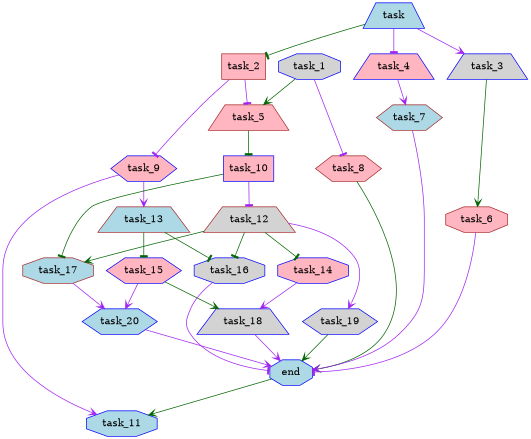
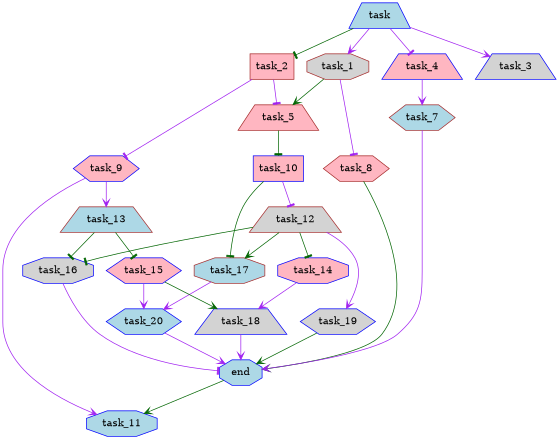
  digraph {
    node [color=blue fillcolor=lightpink shape=trapezium style=filled]
    edge [arrowhead=vee color=purple]
    n1 [fillcolor=lightblue label=task]
-   task_1 [fillcolor=lightgrey shape=octagon]
+   task_1 [color=brown fillcolor=lightgrey shape=octagon]
    task_2 [color=brown shape=box]
    task_3 [fillcolor=lightgrey]
    task_4
    task_5 [color=brown]
    task_8 [color=brown shape=hexagon]
    task_9 [shape=hexagon]
-   task_6 [color=brown shape=octagon]
    task_7 [color=brown fillcolor=lightblue shape=hexagon]
    task_10 [shape=box]
    end [fillcolor=lightblue shape=octagon]
    task_11 [fillcolor=lightblue shape=octagon]
    task_13 [color=brown fillcolor=lightblue]
    task_12 [color=brown fillcolor=lightgrey]
    task_17 [color=brown fillcolor=lightblue shape=octagon]
    task_15 [shape=hexagon]
    task_16 [fillcolor=lightgrey shape=octagon]
    task_14 [shape=octagon]
    task_19 [fillcolor=lightgrey shape=hexagon]
    task_20 [fillcolor=lightblue shape=hexagon]
    task_18 [fillcolor=lightgrey]
+   n1 -> task_1
    n1 -> task_2 [arrowhead=tee color=darkgreen]
    n1 -> task_3
    n1 -> task_4 [arrowhead=tee]
    task_1 -> task_5 [color=darkgreen]
    task_1 -> task_8 [arrowhead=tee]
    task_2 -> task_5 [arrowhead=tee]
    task_2 -> task_9 [arrowhead=tee]
-   task_3 -> task_6 [color=darkgreen]
    task_4 -> task_7
    task_5 -> task_10 [arrowhead=tee color=darkgreen]
    task_8 -> end [color=darkgreen]
    task_9 -> task_11
    task_9 -> task_13
-   task_6 -> end [arrowhead=tee]
    task_7 -> end
    task_10 -> task_12 [arrowhead=tee]
    task_10 -> task_17 [arrowhead=tee color=darkgreen]
    end -> task_11 [color=darkgreen]
    task_13 -> task_15 [arrowhead=tee color=darkgreen]
    task_13 -> task_16 [arrowhead=tee color=darkgreen]
    task_12 -> task_17 [color=darkgreen]
    task_12 -> task_16 [arrowhead=tee color=darkgreen]
    task_12 -> task_14 [arrowhead=tee color=darkgreen]
    task_12 -> task_19
    task_17 -> task_20
    task_15 -> task_20
    task_15 -> task_18 [color=darkgreen]
    task_16 -> end [arrowhead=tee]
    task_14 -> task_18
    task_19 -> end [color=darkgreen]
    task_20 -> end
    task_18 -> end
  }
